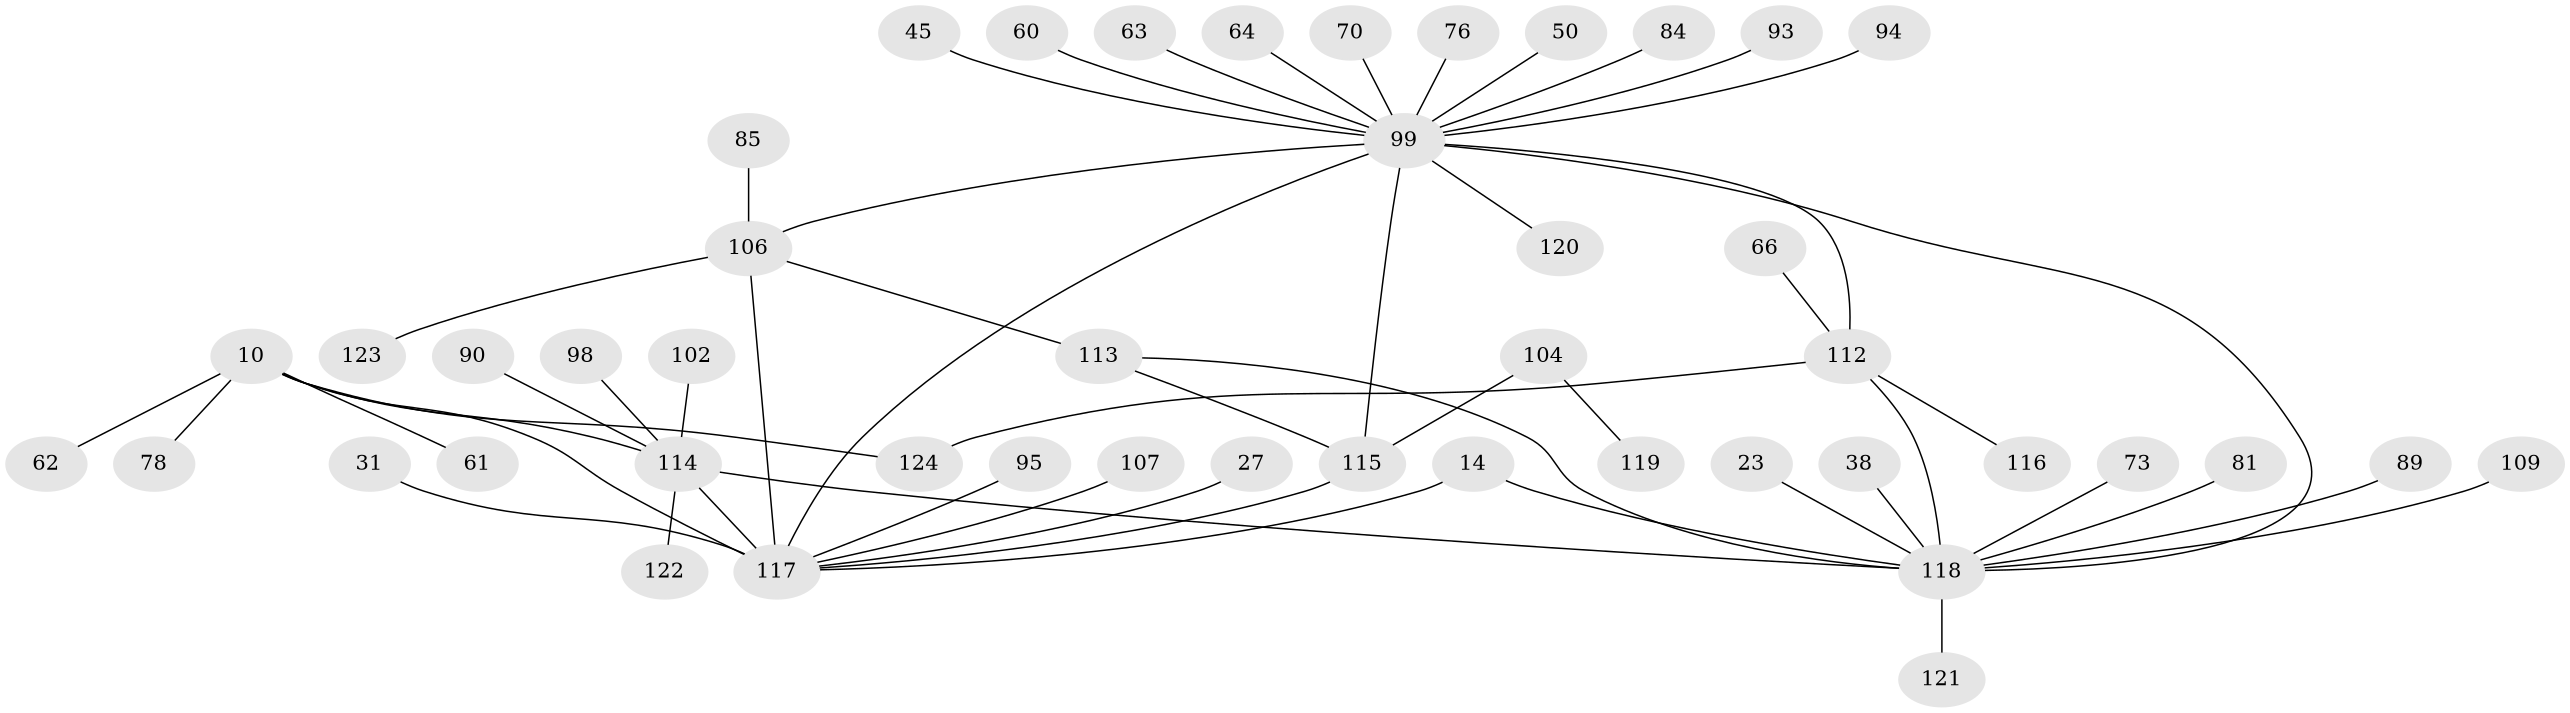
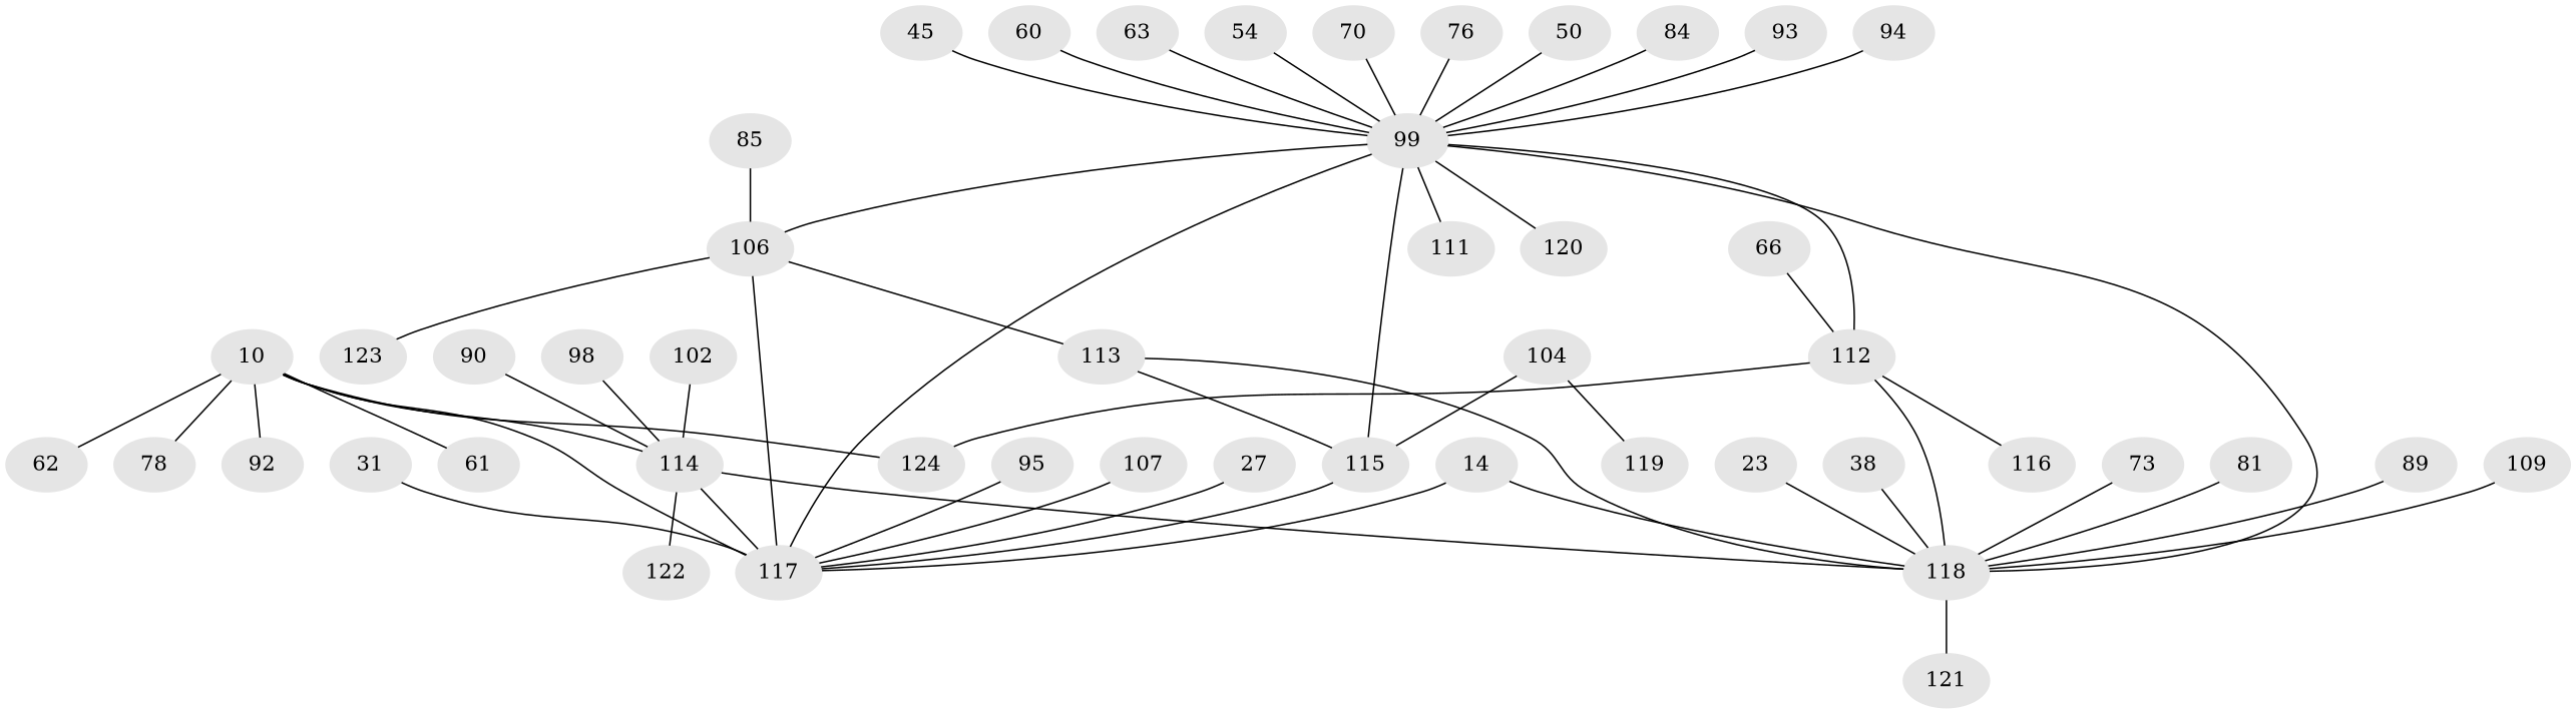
  graph {
    node [color=gray90 style=filled]
    61 [super="+20"]
    10
    62
    78
+   92 [super="+50"]
    114 [super="+37+46+15+96+100+59+75+82"]
    117 [super="+83+35"]
    124 [super="+110"]
    118 [super="+18+67+97+77"]
    122
    121
    14
    n13 [label=23]
    27
    31
    38
    99 [super="+48+58+55+51+56+2+69+86+4+24+30"]
    112 [super="+65"]
    106 [super="+68+74"]
+   111 [super="+91"]
    115 [super="+103"]
    120
    45
    60
    63
-   64
+   64 [label=54]
    116
    66
    70
    73
    76
    n32 [label=50]
    81
    84
    85 [super="+71"]
    113 [super="+72+105"]
    123
    89
    90
    93
    94
    95
    98
    102
    104
    119
    107 [super="+101"]
    109
    10 -- 61 [weight=2]
    10 -- 62
    10 -- 78
+   10 -- 92
    10 -- 114 [weight=2]
    10 -- 117 [weight=5]
    10 -- 124 [weight=3]
    114 -- 117 [weight=3]
    114 -- 118
    114 -- 122
    118 -- 121
    14 -- 117
    14 -- 118 [weight=3]
    n13 -- 118
    27 -- 117
    31 -- 117
    38 -- 118
    99 -- 117 [weight=3]
    99 -- 118 [weight=3]
    99 -- 112 [weight=2]
    99 -- 106
+   99 -- 111
    99 -- 115 [weight=3]
    99 -- 120
    112 -- 124
    112 -- 118 [weight=2]
    112 -- 116
    106 -- 117 [weight=2]
    106 -- 113 [weight=2]
    106 -- 123
    115 -- 117
    45 -- 99
    60 -- 99
    63 -- 99
    64 -- 99
    66 -- 112
    70 -- 99
    73 -- 118
    76 -- 99
    n32 -- 99
    81 -- 118
    84 -- 99
    85 -- 106
    113 -- 118
    113 -- 115
    89 -- 118 [weight=2]
    90 -- 114
    93 -- 99
    94 -- 99
    95 -- 117
    98 -- 114
    102 -- 114
    104 -- 115
    104 -- 119
    107 -- 117
    109 -- 118
  }
